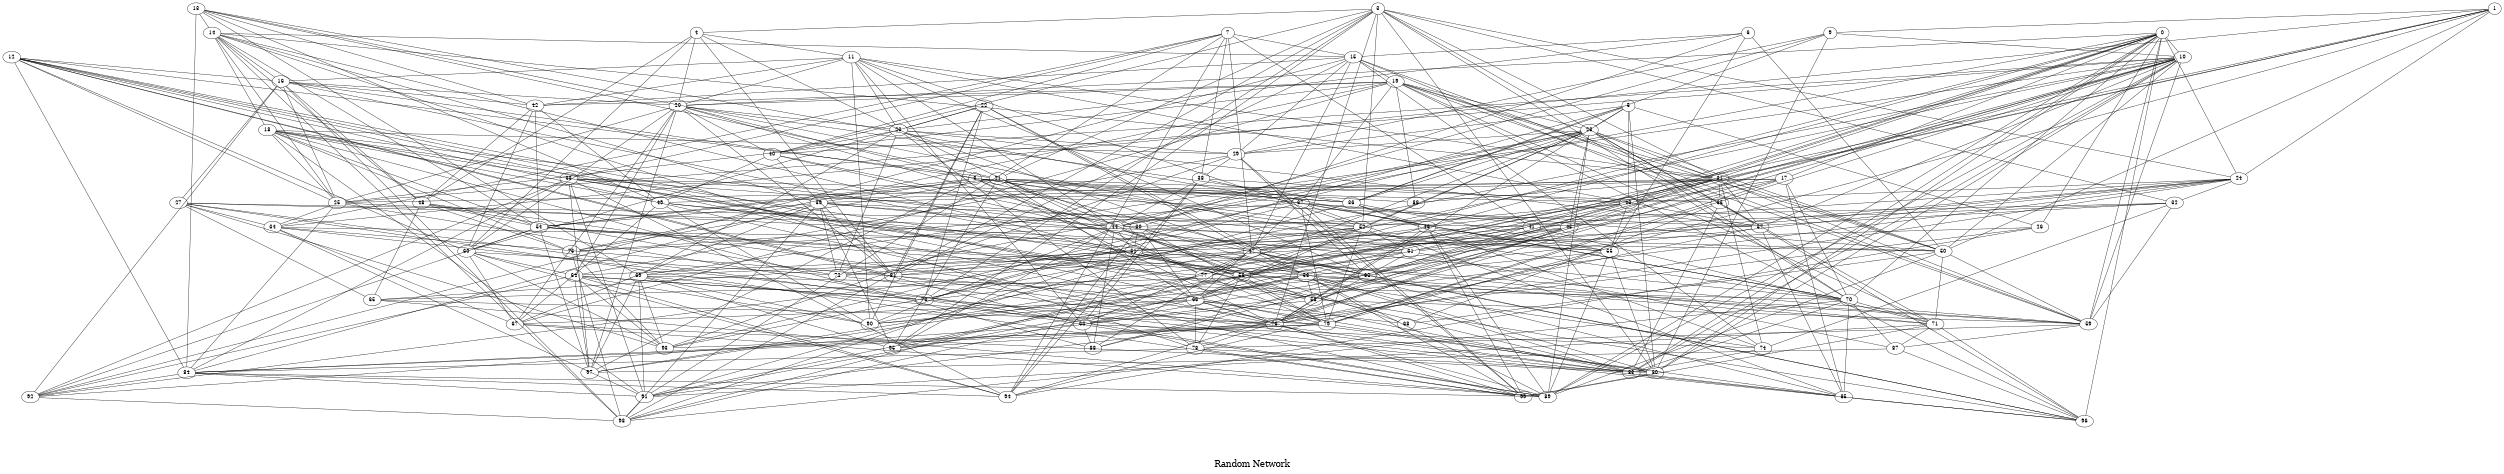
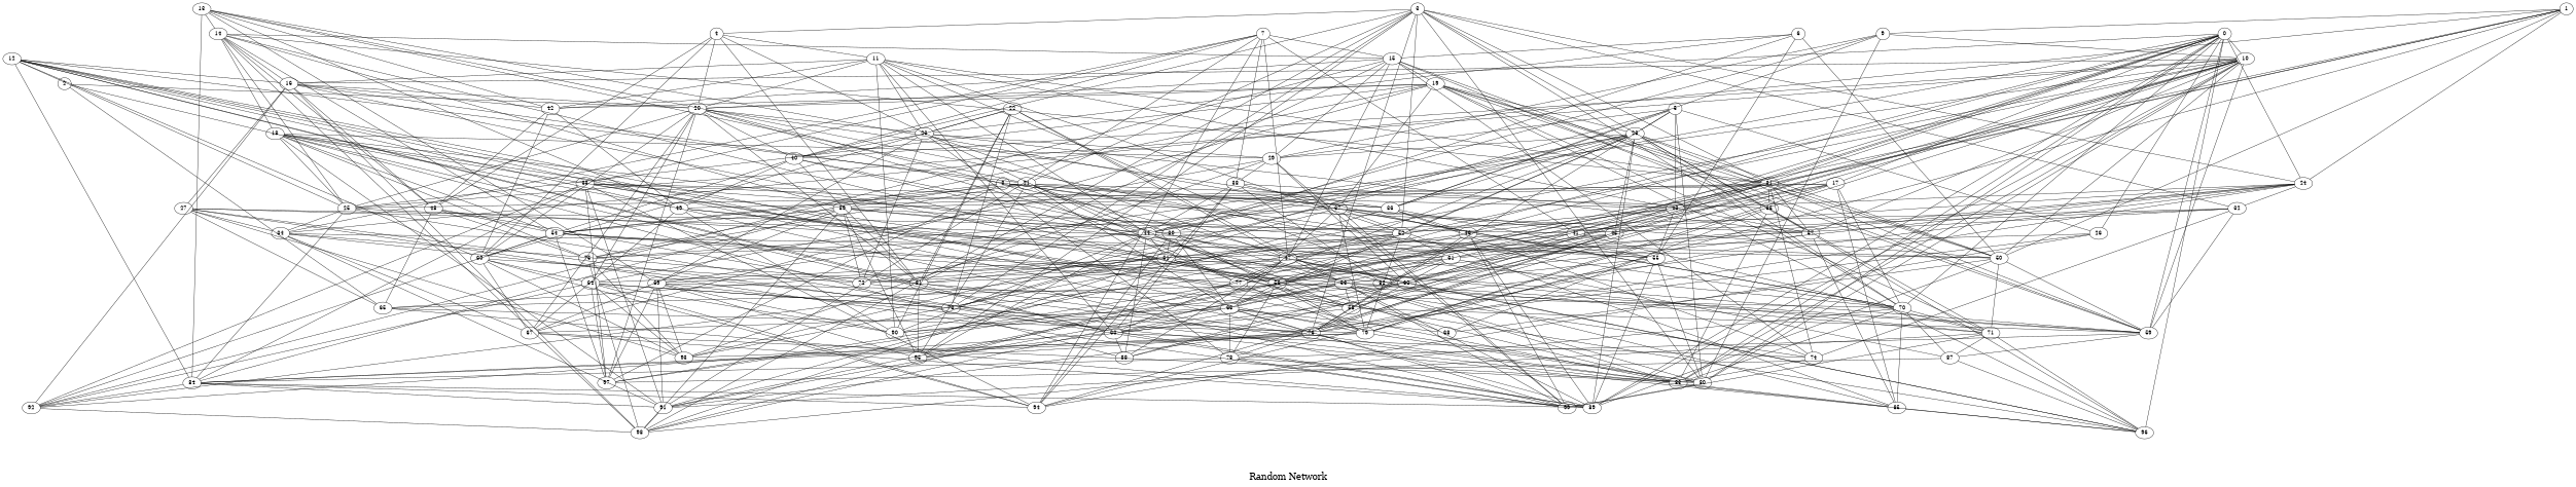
  graph {
    fontsize=24
    label="\nRandom Network\n"
    splines=false
    node [shape=ellipse]
    0 [height=0.3 width=0.3]
    10 [height=0.3 width=0.3]
    17 [height=0.3 width=0.3]
    20 [height=0.3 width=0.3]
    24 [height=0.3 width=0.3]
    26 [height=0.3 width=0.3]
    43 [height=0.3 width=0.3]
    44 [height=0.3 width=0.3]
    56 [height=0.3 width=0.3]
    58 [height=0.3 width=0.3]
    59 [height=0.3 width=0.3]
    62 [height=0.3 width=0.3]
    70 [height=0.3 width=0.3]
    78 [height=0.3 width=0.3]
    80 [height=0.3 width=0.3]
    83 [height=0.3 width=0.3]
    89 [height=0.3 width=0.3]
    96 [height=0.3 width=0.3]
    98 [height=0.3 width=0.3]
    50 [height=0.3 width=0.3]
    79 [height=0.3 width=0.3]
    40 [height=0.3 width=0.3]
    57 [height=0.3 width=0.3]
    47 [height=0.3 width=0.3]
    94 [height=0.3 width=0.3]
    16 [height=0.3 width=0.3]
    25 [height=0.3 width=0.3]
    45 [height=0.3 width=0.3]
    69 [height=0.3 width=0.3]
    93 [height=0.3 width=0.3]
    41 [height=0.3 width=0.3]
    39 [height=0.3 width=0.3]
    85 [height=0.3 width=0.3]
    88 [height=0.3 width=0.3]
    60 [height=0.3 width=0.3]
    81 [height=0.3 width=0.3]
    36 [height=0.3 width=0.3]
    23 [height=0.3 width=0.3]
    97 [height=0.3 width=0.3]
    67 [height=0.3 width=0.3]
    64 [height=0.3 width=0.3]
    65 [height=0.3 width=0.3]
    32 [height=0.3 width=0.3]
    76 [height=0.3 width=0.3]
    95 [height=0.3 width=0.3]
    77 [height=0.3 width=0.3]
    61 [height=0.3 width=0.3]
    53 [height=0.3 width=0.3]
    51 [height=0.3 width=0.3]
    91 [height=0.3 width=0.3]
    63 [height=0.3 width=0.3]
    52 [height=0.3 width=0.3]
    55 [height=0.3 width=0.3]
    46 [height=0.3 width=0.3]
    90 [height=0.3 width=0.3]
    75 [height=0.3 width=0.3]
    68 [height=0.3 width=0.3]
    66 [height=0.3 width=0.3]
    87 [height=0.3 width=0.3]
    71 [height=0.3 width=0.3]
    84 [height=0.3 width=0.3]
    99 [height=0.3 width=0.3]
    1 [height=0.3 width=0.3]
    9 [height=0.3 width=0.3]
    31 [height=0.3 width=0.3]
    34 [height=0.3 width=0.3]
    29 [height=0.3 width=0.3]
    49 [height=0.3 width=0.3]
    35 [height=0.3 width=0.3]
    74 [height=0.3 width=0.3]
-   86 [height=0.3 width=0.3]
    72 [height=0.3 width=0.3]
+   2 [height=0.3 width=0.3]
    92 [height=0.3 width=0.3]
    3 [height=0.3 width=0.3]
    4 [height=0.3 width=0.3]
    21 [height=0.3 width=0.3]
    73 [height=0.3 width=0.3]
    11 [height=0.3 width=0.3]
    48 [height=0.3 width=0.3]
    30 [height=0.3 width=0.3]
    54 [height=0.3 width=0.3]
    42 [height=0.3 width=0.3]
    5 [height=0.3 width=0.3]
    28 [height=0.3 width=0.3]
    38 [height=0.3 width=0.3]
    6 [height=0.3 width=0.3]
    15 [height=0.3 width=0.3]
    19 [height=0.3 width=0.3]
    7 [height=0.3 width=0.3]
    33 [height=0.3 width=0.3]
+   82 [height=0.3 width=0.3]
    8 [height=0.3 width=0.3]
    27 [height=0.3 width=0.3]
    12 [height=0.3 width=0.3]
    13 [height=0.3 width=0.3]
    14 [height=0.3 width=0.3]
    18 [height=0.3 width=0.3]
    37 [height=0.3 width=0.3]
    22 [height=0.3 width=0.3]
    0 -- 10
    0 -- 17
    0 -- 20
    0 -- 24
    0 -- 26
    0 -- 43
    0 -- 44
    0 -- 56
    0 -- 58
    0 -- 59
    0 -- 62
    0 -- 70
    0 -- 78
    0 -- 80
    0 -- 83
    0 -- 89
    0 -- 96
    0 -- 98
    10 -- 58
    10 -- 59
    10 -- 62
    10 -- 80
    10 -- 83
    10 -- 89
    10 -- 50
    10 -- 79
    10 -- 40
    10 -- 57
    10 -- 47
    10 -- 94
-   25 -- 16
+   10 -- 16
    10 -- 25
    10 -- 45
    10 -- 69
    10 -- 93
    17 -- 43
    17 -- 70
    17 -- 79
    17 -- 25
+   17 -- 41
    17 -- 39
    17 -- 85
    17 -- 88
    20 -- 44
    20 -- 62
    20 -- 40
    20 -- 25
    20 -- 60
    20 -- 81
    20 -- 36
    20 -- 23
    20 -- 97
    20 -- 67
    20 -- 64
    24 -- 43
    24 -- 65
    24 -- 32
    24 -- 76
    24 -- 95
    24 -- 77
    24 -- 61
    24 -- 53
    26 -- 94
    26 -- 51
    26 -- 91
    43 -- 63
    43 -- 52
    43 -- 55
    43 -- 46
    44 -- 58
    44 -- 88
    44 -- 95
    44 -- 51
    44 -- 90
    44 -- 75
    44 -- 68
    56 -- 59
    56 -- 78
    56 -- 79
    56 -- 66
    58 -- 59
    58 -- 63
    59 -- 78
    59 -- 87
    62 -- 76
    62 -- 63
    70 -- 83
    70 -- 98
    70 -- 85
    70 -- 87
    70 -- 71
    78 -- 80
    78 -- 84
    78 -- 99
    80 -- 99
    83 -- 85
    50 -- 59
    50 -- 89
    50 -- 68
    50 -- 71
    79 -- 80
    79 -- 93
    79 -- 84
    40 -- 96
    40 -- 81
    40 -- 53
    40 -- 49
-   42 -- 54
+   40 -- 54
    57 -- 96
    57 -- 85
    57 -- 76
    47 -- 96
    47 -- 69
    47 -- 85
    47 -- 88
    47 -- 77
    47 -- 53
    47 -- 63
    16 -- 20
    16 -- 56
    16 -- 70
    16 -- 98
    16 -- 92
    16 -- 48
    16 -- 42
    16 -- 27
    25 -- 89
    25 -- 61
    25 -- 84
    25 -- 34
    45 -- 62
    45 -- 76
    45 -- 61
    45 -- 73
    69 -- 70
    69 -- 96
    69 -- 93
    69 -- 97
    69 -- 95
    69 -- 91
    69 -- 90
    41 -- 47
    41 -- 77
    41 -- 71
    39 -- 44
    39 -- 70
    39 -- 98
    39 -- 67
    39 -- 95
    39 -- 52
    39 -- 84
    39 -- 72
    39 -- 54
    85 -- 96
    60 -- 94
    60 -- 93
    60 -- 67
    60 -- 64
    60 -- 72
    81 -- 83
+   81 -- 95
    36 -- 91
    36 -- 55
    36 -- 46
    36 -- 74
    23 -- 78
    23 -- 40
    23 -- 57
    23 -- 47
    23 -- 69
    23 -- 29
    23 -- 72
    67 -- 80
    67 -- 89
    64 -- 94
    64 -- 93
    64 -- 97
    64 -- 76
    64 -- 90
    64 -- 92
    64 -- 73
    65 -- 89
    65 -- 79
    32 -- 44
    32 -- 59
    32 -- 41
    32 -- 74
    32 -- 72
    76 -- 89
    76 -- 95
    76 -- 84
    77 -- 79
    77 -- 97
    61 -- 62
    61 -- 81
    61 -- 97
    61 -- 87
+   61 -- 82
    53 -- 58
    53 -- 83
    53 -- 89
    53 -- 65
    53 -- 91
    53 -- 66
    53 -- 71
    53 -- 99
    51 -- 56
    51 -- 58
    51 -- 59
    51 -- 98
    51 -- 64
    51 -- 72
    91 -- 98
    63 -- 88
    63 -- 74
    63 -- 92
    52 -- 56
    52 -- 79
    52 -- 81
    52 -- 61
    52 -- 90
    52 -- 92
    55 -- 80
    55 -- 89
    55 -- 94
    55 -- 90
    46 -- 89
    46 -- 47
    46 -- 76
    46 -- 55
    46 -- 99
    75 -- 98
    75 -- 93
    66 -- 78
    66 -- 80
    66 -- 67
    66 -- 76
    66 -- 90
    66 -- 68
    66 -- 99
    87 -- 96
    87 -- 97
    71 -- 96
    71 -- 91
    71 -- 87
    71 -- 99
    84 -- 89
    84 -- 94
    84 -- 91
    84 -- 92
    1 -- 24
    1 -- 56
    1 -- 98
    1 -- 50
    1 -- 79
    1 -- 9
    1 -- 31
    1 -- 34
    9 -- 10
    9 -- 44
    9 -- 80
    9 -- 36
    9 -- 29
    31 -- 50
    31 -- 57
    31 -- 88
    31 -- 95
    31 -- 91
    31 -- 49
    31 -- 35
    31 -- 74
-   31 -- 86
    34 -- 50
    34 -- 85
    34 -- 67
    34 -- 91
    34 -- 66
    29 -- 62
    29 -- 93
    29 -- 64
    29 -- 99
    29 -- 38
    49 -- 67
    49 -- 51
    49 -- 90
    49 -- 71
    35 -- 83
    35 -- 57
    35 -- 68
    74 -- 83
    72 -- 83
+   2 -- 20
+   2 -- 65
+   2 -- 63
    92 -- 98
    3 -- 24
    3 -- 70
    3 -- 80
    3 -- 98
    3 -- 40
    3 -- 57
    3 -- 32
    3 -- 76
    3 -- 95
    3 -- 52
    3 -- 31
    3 -- 4
    3 -- 21
    3 -- 73
    4 -- 20
    4 -- 60
    4 -- 81
    4 -- 77
    4 -- 11
    4 -- 48
    21 -- 56
    21 -- 36
    21 -- 95
    21 -- 75
    21 -- 66
    21 -- 35
-   21 -- 86
    21 -- 30
    21 -- 54
    73 -- 89
    11 -- 20
    11 -- 44
    11 -- 62
    11 -- 57
    11 -- 16
    11 -- 23
    11 -- 63
    11 -- 52
    11 -- 90
    11 -- 31
    11 -- 42
-   48 -- 85
    48 -- 65
    48 -- 75
    48 -- 72
    48 -- 54
    30 -- 80
    30 -- 79
    30 -- 94
    30 -- 51
    30 -- 55
    30 -- 66
    54 -- 59
    54 -- 62
    54 -- 60
    54 -- 97
    54 -- 77
    54 -- 92
    42 -- 60
    42 -- 49
    42 -- 48
    5 -- 26
    5 -- 43
    5 -- 80
    5 -- 36
    5 -- 76
    5 -- 29
    5 -- 73
    5 -- 28
    28 -- 44
    28 -- 59
    28 -- 70
    28 -- 89
    28 -- 50
    28 -- 45
    28 -- 93
    28 -- 36
    28 -- 77
    28 -- 52
    28 -- 66
    28 -- 71
    28 -- 29
    28 -- 72
    38 -- 43
    38 -- 44
    38 -- 94
    38 -- 63
    38 -- 46
+   38 -- 82
    6 -- 50
    6 -- 23
    6 -- 55
    6 -- 30
    6 -- 15
    15 -- 59
    15 -- 47
    15 -- 81
    15 -- 29
    15 -- 35
    15 -- 74
    15 -- 92
    15 -- 42
    15 -- 19
    19 -- 20
    19 -- 59
    19 -- 96
    19 -- 50
    19 -- 25
    19 -- 67
    19 -- 75
    19 -- 71
    19 -- 31
-   19 -- 86
    19 -- 42
    19 -- 28
    19 -- 37
    7 -- 40
    7 -- 47
    7 -- 94
    7 -- 41
    7 -- 91
    7 -- 34
    7 -- 38
    7 -- 15
    7 -- 33
    33 -- 43
    33 -- 58
    33 -- 57
    33 -- 94
    33 -- 97
    33 -- 91
    33 -- 55
    33 -- 84
    33 -- 92
    8 -- 50
    8 -- 39
    8 -- 36
    8 -- 97
-   8 -- 76
    8 -- 77
    8 -- 52
    8 -- 54
    27 -- 50
    27 -- 93
    27 -- 41
    27 -- 65
    27 -- 99
    27 -- 34
    27 -- 73
    12 -- 83
    12 -- 79
    12 -- 16
    12 -- 25
    12 -- 60
    12 -- 81
    12 -- 76
    12 -- 63
    12 -- 84
    12 -- 99
    12 -- 21
    13 -- 70
    13 -- 69
    13 -- 61
    13 -- 84
    13 -- 49
    13 -- 21
    13 -- 42
    13 -- 14
-   14 -- 78
    14 -- 83
    14 -- 98
    14 -- 16
    14 -- 25
    14 -- 39
    14 -- 31
    14 -- 48
    14 -- 54
    14 -- 15
    14 -- 18
    18 -- 44
    18 -- 96
    18 -- 25
    18 -- 88
    18 -- 91
    18 -- 75
    18 -- 29
    18 -- 49
    18 -- 74
    18 -- 54
    37 -- 70
    37 -- 79
    37 -- 45
    37 -- 85
    37 -- 75
    37 -- 66
    37 -- 99
    37 -- 73
    22 -- 47
    22 -- 60
    22 -- 81
    22 -- 23
    22 -- 53
    22 -- 90
    22 -- 73
  }
